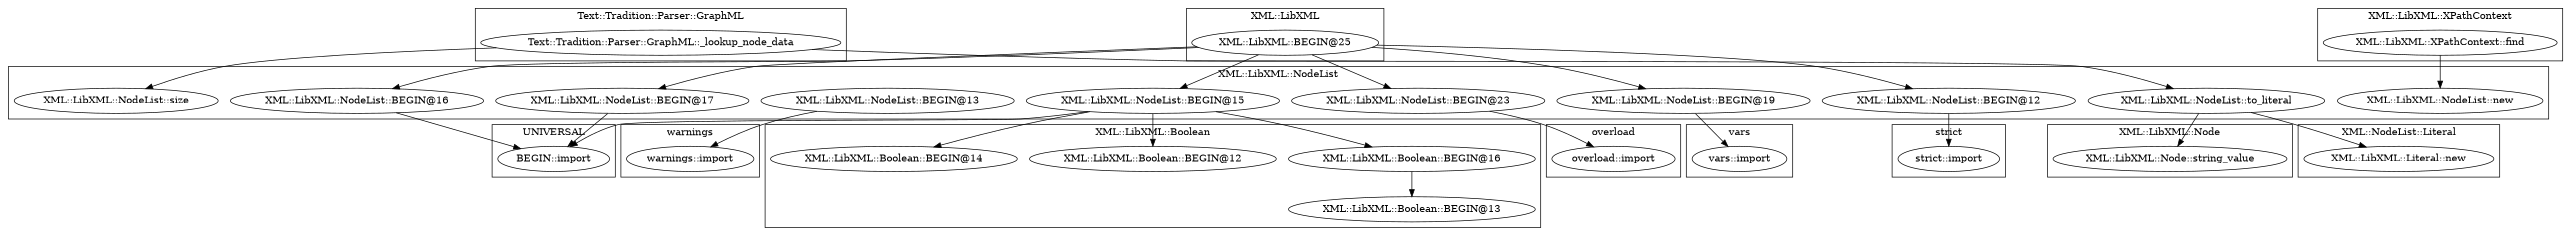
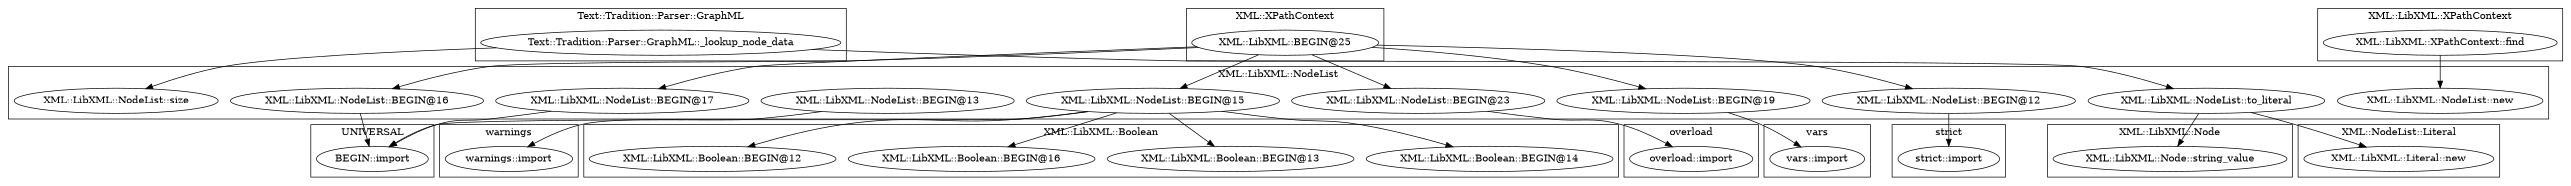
  digraph {
    "Text::Tradition::Parser::GraphML::_lookup_node_data"
    "XML::LibXML::Node::string_value"
    n3 [label="BEGIN::import"]
    "warnings::import"
    "XML::LibXML::NodeList::BEGIN@16"
    "XML::LibXML::NodeList::BEGIN@13"
    "XML::LibXML::NodeList::BEGIN@15"
    "XML::LibXML::NodeList::BEGIN@23"
    "XML::LibXML::NodeList::BEGIN@19"
    "XML::LibXML::NodeList::BEGIN@12"
    "XML::LibXML::NodeList::to_literal"
    "XML::LibXML::NodeList::new"
    "XML::LibXML::NodeList::BEGIN@17"
    "XML::LibXML::NodeList::size"
    "XML::LibXML::BEGIN@25"
    "XML::LibXML::XPathContext::find"
    "XML::LibXML::Boolean::BEGIN@13"
    "XML::LibXML::Boolean::BEGIN@16"
    "XML::LibXML::Boolean::BEGIN@12"
    "XML::LibXML::Boolean::BEGIN@14"
    "XML::LibXML::Literal::new"
    "overload::import"
    "vars::import"
    "strict::import"
    subgraph cluster_1 {
      label="Text::Tradition::Parser::GraphML"
      "Text::Tradition::Parser::GraphML::_lookup_node_data"
    }
    subgraph cluster_2 {
      label="XML::LibXML::Node"
      "XML::LibXML::Node::string_value"
    }
    subgraph cluster_3 {
      label=UNIVERSAL
      n3
    }
    subgraph cluster_4 {
      label=warnings
      "warnings::import"
    }
    subgraph cluster_5 {
      label="XML::LibXML::NodeList"
      "XML::LibXML::NodeList::BEGIN@16"
      "XML::LibXML::NodeList::BEGIN@13"
      "XML::LibXML::NodeList::BEGIN@15"
      "XML::LibXML::NodeList::BEGIN@23"
      "XML::LibXML::NodeList::BEGIN@19"
      "XML::LibXML::NodeList::BEGIN@12"
      "XML::LibXML::NodeList::to_literal"
      "XML::LibXML::NodeList::new"
      "XML::LibXML::NodeList::BEGIN@17"
      "XML::LibXML::NodeList::size"
    }
    subgraph cluster_6 {
-     label="XML::LibXML"
+     label="XML::XPathContext"
      "XML::LibXML::BEGIN@25"
    }
    subgraph cluster_7 {
      label="XML::LibXML::XPathContext"
      "XML::LibXML::XPathContext::find"
    }
    subgraph cluster_8 {
      label="XML::LibXML::Boolean"
      "XML::LibXML::Boolean::BEGIN@13"
      "XML::LibXML::Boolean::BEGIN@16"
      "XML::LibXML::Boolean::BEGIN@12"
      "XML::LibXML::Boolean::BEGIN@14"
    }
    subgraph cluster_9 {
      label="XML::NodeList::Literal"
      "XML::LibXML::Literal::new"
    }
    subgraph cluster_10 {
      label=overload
      "overload::import"
    }
    subgraph cluster_11 {
      label=vars
      "vars::import"
    }
    subgraph cluster_12 {
      label="strict"
      "strict::import"
    }
    "Text::Tradition::Parser::GraphML::_lookup_node_data" -> "XML::LibXML::NodeList::to_literal"
    "Text::Tradition::Parser::GraphML::_lookup_node_data" -> "XML::LibXML::NodeList::size"
    "XML::LibXML::NodeList::BEGIN@16" -> n3
    "XML::LibXML::NodeList::BEGIN@13" -> "warnings::import"
    "XML::LibXML::NodeList::BEGIN@15" -> n3
-   "XML::LibXML::Boolean::BEGIN@16" -> "XML::LibXML::Boolean::BEGIN@13"
+   "XML::LibXML::NodeList::BEGIN@15" -> "XML::LibXML::Boolean::BEGIN@13"
    "XML::LibXML::NodeList::BEGIN@15" -> "XML::LibXML::Boolean::BEGIN@16"
    "XML::LibXML::NodeList::BEGIN@15" -> "XML::LibXML::Boolean::BEGIN@12"
    "XML::LibXML::NodeList::BEGIN@15" -> "XML::LibXML::Boolean::BEGIN@14"
    "XML::LibXML::NodeList::BEGIN@23" -> "overload::import"
    "XML::LibXML::NodeList::BEGIN@19" -> "vars::import"
    "XML::LibXML::NodeList::BEGIN@12" -> "strict::import"
    "XML::LibXML::NodeList::to_literal" -> "XML::LibXML::Node::string_value"
    "XML::LibXML::NodeList::to_literal" -> "XML::LibXML::Literal::new"
    "XML::LibXML::NodeList::BEGIN@17" -> n3
    "XML::LibXML::BEGIN@25" -> "XML::LibXML::NodeList::BEGIN@16"
    "XML::LibXML::BEGIN@25" -> "XML::LibXML::NodeList::BEGIN@15"
    "XML::LibXML::BEGIN@25" -> "XML::LibXML::NodeList::BEGIN@23"
    "XML::LibXML::BEGIN@25" -> "XML::LibXML::NodeList::BEGIN@19"
    "XML::LibXML::BEGIN@25" -> "XML::LibXML::NodeList::BEGIN@12"
    "XML::LibXML::BEGIN@25" -> "XML::LibXML::NodeList::BEGIN@17"
    "XML::LibXML::XPathContext::find" -> "XML::LibXML::NodeList::new"
  }
